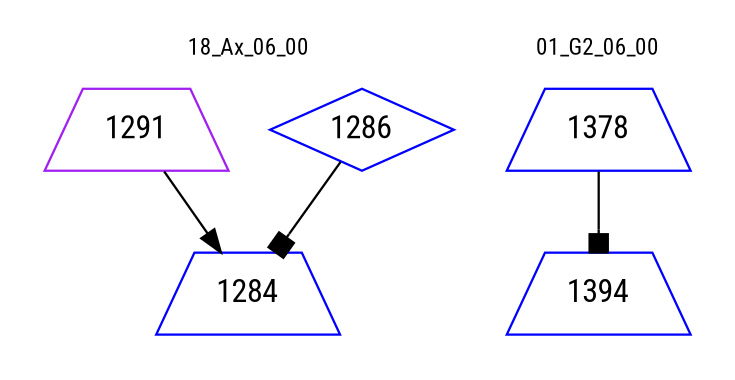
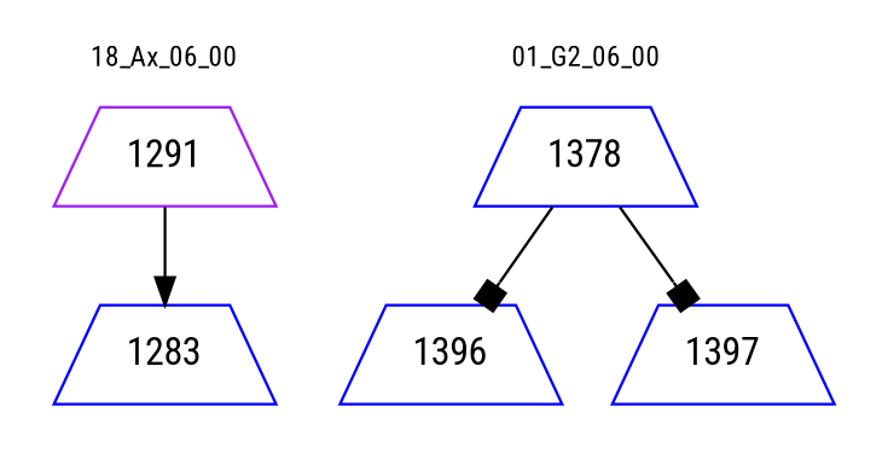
  digraph {
    fontname="Roboto Condensed"
    node [color=blue fontname="Roboto Condensed" shape=trapezium]
    edge [arrowhead=box color=black fontname="Roboto Condensed"]
-   n1 [label=1286 shape=diamond]
-   n2 [label=1284]
+   n2 [label=1283]
    n3 [color=purple label=1291]
-   n4 [label=1394]
+   n4 [label=1396]
    n5 [label=1378]
+   n6 [label=1397]
    subgraph cluster_1 {
      color=white
      fontsize=10
      label="18_Ax_06_00"
-     n1
      n2
      n3
    }
    subgraph cluster_2 {
      color=white
      fontsize=10
      label="01_G2_06_00"
      n4
      n5
+     n6
    }
-   n1 -> n2
    n3 -> n2 [arrowhead=normal]
    n5 -> n4
+   n5 -> n6
  }
